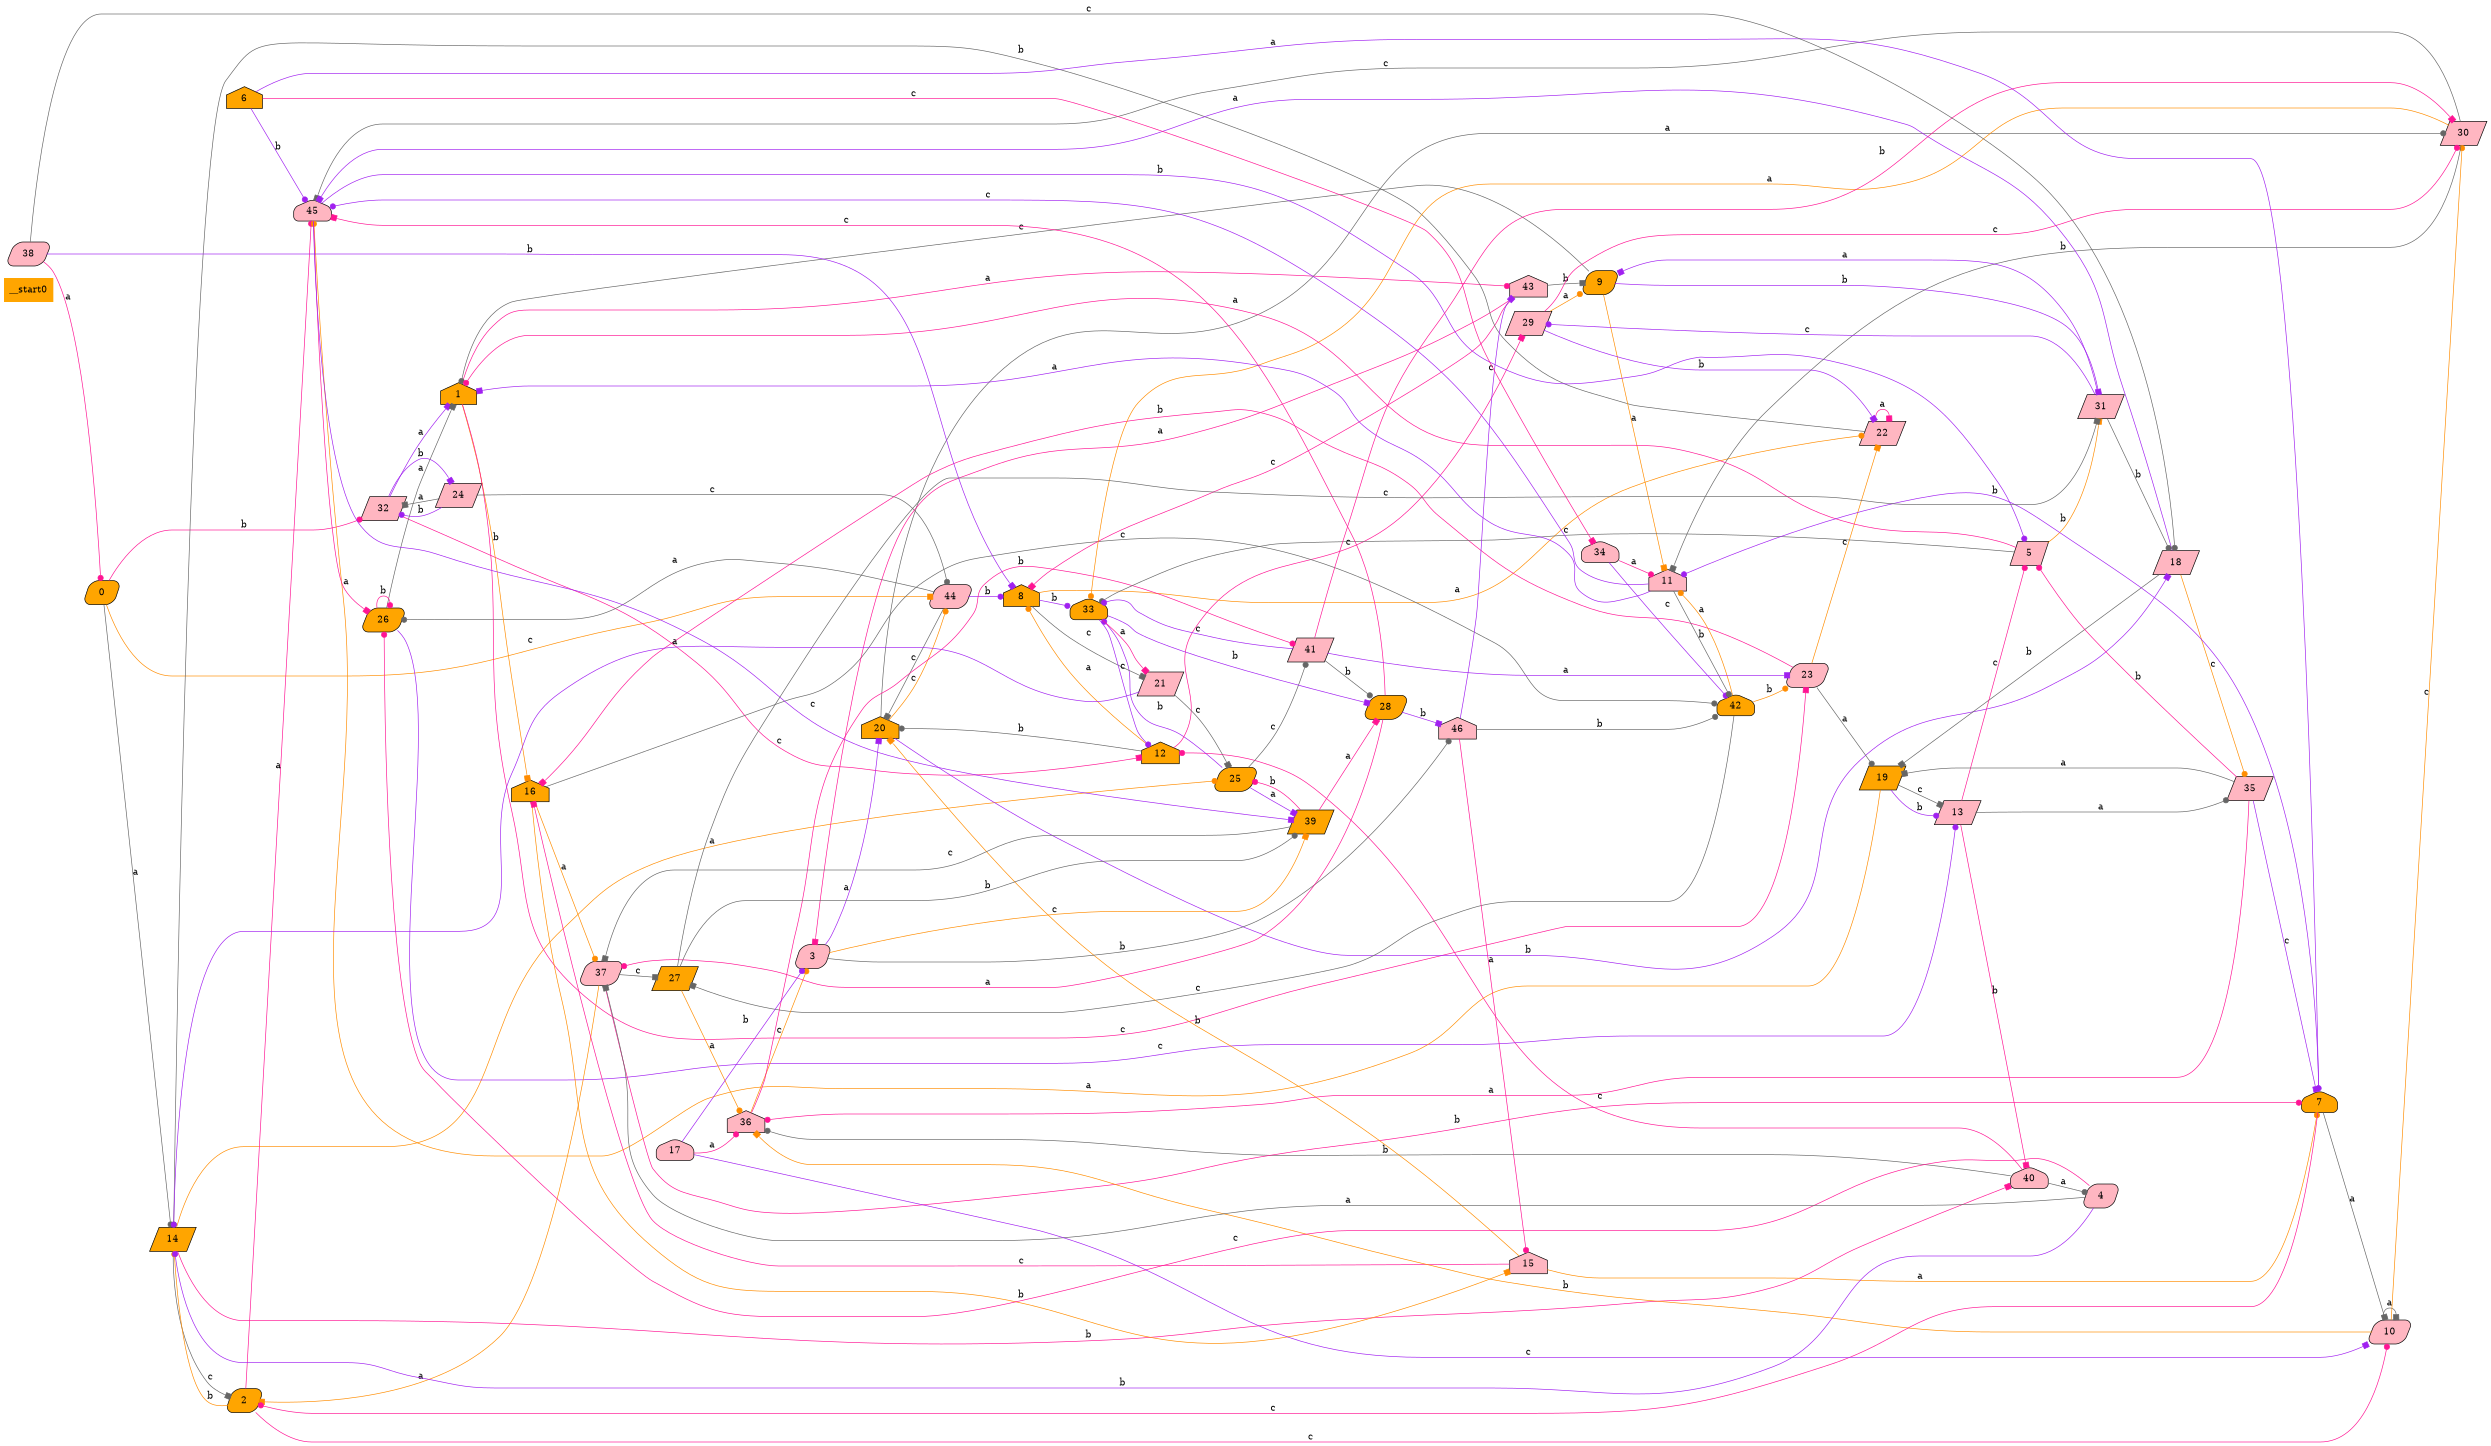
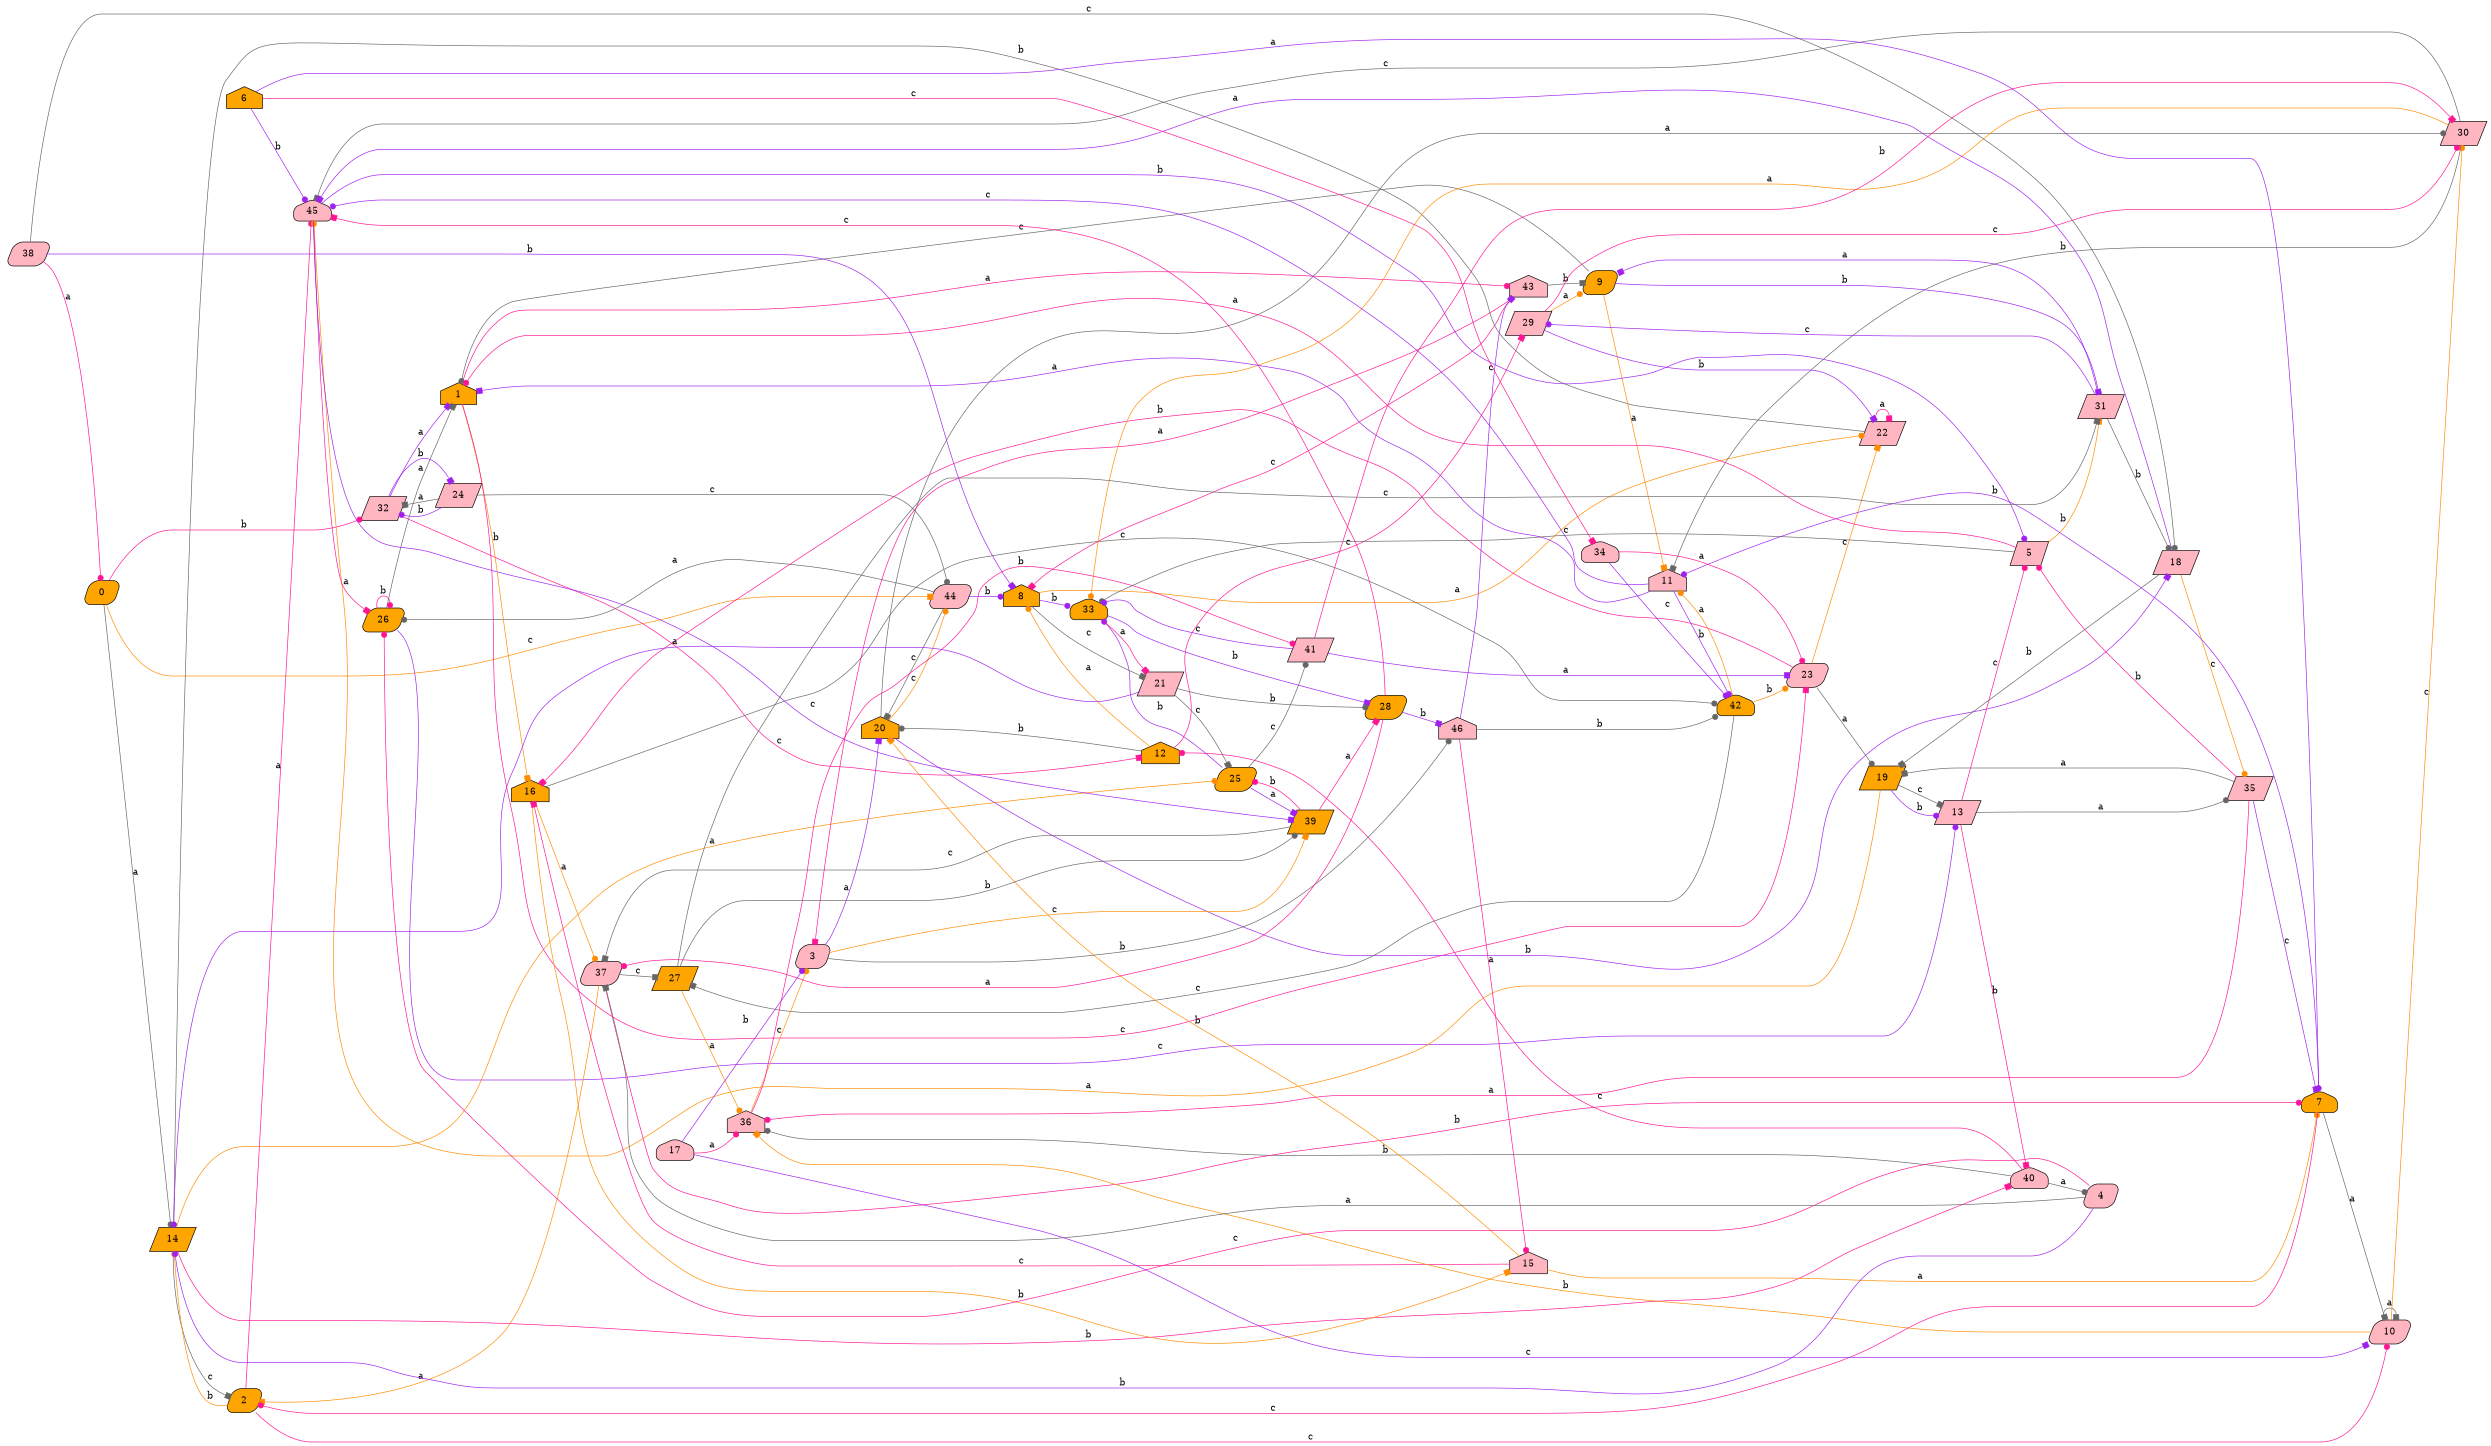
  digraph {
    rankdir=LR
    node [fillcolor=lightpink shape=parallelogram style=filled color=black]
    edge [arrowhead=dot color=gray40]
-   __start0 [fillcolor=orange shape=none color=""]
    n2 [fillcolor=orange label=0 style="rounded,filled"]
    n3 [fillcolor=orange label=14]
    n4 [label=32]
    n5 [label=44 style="rounded,filled"]
    n6 [fillcolor=orange label=2 style="rounded,filled"]
    n7 [label=40 shape=house style="rounded,filled"]
    n8 [fillcolor=orange label=25 style="rounded,filled"]
    n9 [fillcolor=orange label=1 shape=house]
    n10 [fillcolor=orange label=12 shape=house]
    n11 [label=24]
    n12 [fillcolor=orange label=20 shape=house]
    n13 [fillcolor=orange label=26 style="rounded,filled"]
    n14 [fillcolor=orange label=8 shape=house]
    n15 [fillcolor=orange label=16 shape=house]
    n16 [label=23 style="rounded,filled"]
    n17 [label=43 shape=house]
    n18 [label=37 style="rounded,filled"]
    n19 [fillcolor=orange label=42 shape=house style="rounded,filled"]
    n20 [label=15 shape=house]
    n21 [label=22]
    n22 [fillcolor=orange label=19]
    n23 [label=3 style="rounded,filled"]
    n24 [fillcolor=orange label=9 style="rounded,filled"]
    n25 [label=10 style="rounded,filled"]
    n26 [label=45 shape=house style="rounded,filled"]
    n27 [label=30]
    n28 [label=36 shape=house]
    n29 [fillcolor=orange label=39]
    n30 [label=5]
    n31 [label=46 shape=house]
    n32 [label=18]
    n33 [fillcolor=orange label=28 style="rounded,filled"]
    n34 [label=4 style="rounded,filled"]
    n35 [label=13]
    n36 [fillcolor=orange label=7 shape=house style="rounded,filled"]
    n37 [fillcolor=orange label=27]
    n38 [label=31]
    n39 [fillcolor=orange label=33 shape=house style="rounded,filled"]
    n40 [label=29]
    n41 [label=21]
    n42 [fillcolor=orange label=6 shape=house]
    n43 [label=34 shape=house style="rounded,filled"]
    n44 [label=11 shape=house]
    n45 [label=41]
    n46 [label=35]
    n47 [label=17 shape=house style="rounded,filled"]
    n48 [label=38 style="rounded,filled"]
    n2 -> n3 [label=a]
    n2 -> n4 [color=deeppink label=b]
    n2 -> n5 [arrowhead=box color=darkorange label=c]
    n3 -> n6 [arrowhead=box label=c]
    n3 -> n7 [arrowhead=box color=deeppink label=b]
    n3 -> n8 [color=darkorange label=a]
    n4 -> n9 [arrowhead=box color=purple label=a]
    n4 -> n10 [arrowhead=box color=deeppink label=c]
    n4 -> n11 [arrowhead=box color=purple label=b]
    n5 -> n12 [arrowhead=box label=c]
    n5 -> n13 [label=a]
    n5 -> n14 [color=purple label=b]
    n6 -> n3 [color=darkorange label=b]
    n6 -> n25 [color=deeppink label=c]
    n6 -> n26 [color=deeppink label=a]
    n7 -> n10 [color=deeppink label=c]
    n7 -> n28 [label=b]
    n7 -> n34 [label=a]
    n8 -> n29 [arrowhead=box color=purple label=a]
    n8 -> n39 [color=purple label=b]
    n8 -> n45 [label=c]
    n9 -> n15 [arrowhead=box color=darkorange label=b]
    n9 -> n16 [arrowhead=box color=deeppink label=c]
    n9 -> n17 [color=deeppink label=a]
    n10 -> n12 [label=b]
    n10 -> n14 [color=darkorange label=a]
    n10 -> n40 [arrowhead=box color=deeppink label=c]
    n11 -> n4 [arrowhead=box label=a]
    n11 -> n4 [color=purple label=b]
    n11 -> n5 [label=c]
    n12 -> n5 [color=darkorange label=c]
    n12 -> n27 [label=a]
    n12 -> n32 [arrowhead=box color=purple label=b]
    n13 -> n9 [arrowhead=box label=a]
    n13 -> n13 [color=deeppink label=b]
    n13 -> n35 [color=purple label=c]
    n14 -> n21 [color=darkorange label=a]
    n14 -> n39 [color=purple label=b]
    n14 -> n41 [arrowhead=box label=c]
    n15 -> n18 [color=darkorange label=a]
    n15 -> n19 [label=c]
    n15 -> n20 [arrowhead=box color=darkorange label=b]
    n16 -> n15 [arrowhead=box color=deeppink label=b]
    n16 -> n21 [arrowhead=box color=darkorange label=c]
    n16 -> n22 [label=a]
    n17 -> n14 [arrowhead=box color=deeppink label=c]
    n17 -> n23 [arrowhead=box color=deeppink label=a]
    n17 -> n24 [arrowhead=box label=b]
    n18 -> n6 [arrowhead=box color=darkorange label=a]
    n18 -> n36 [color=deeppink label=b]
    n18 -> n37 [arrowhead=box label=c]
    n19 -> n16 [color=darkorange label=b]
    n19 -> n37 [arrowhead=box label=c]
    n19 -> n44 [color=darkorange label=a]
    n20 -> n12 [arrowhead=box color=darkorange label=b]
    n20 -> n15 [arrowhead=box color=deeppink label=c]
    n20 -> n36 [color=darkorange label=a]
    n21 -> n3 [label=b]
    n21 -> n21 [arrowhead=box color=deeppink label=a]
    n22 -> n26 [color=darkorange label=a]
    n22 -> n35 [color=purple label=b]
    n22 -> n35 [arrowhead=box label=c]
    n23 -> n12 [arrowhead=box color=purple label=a]
    n23 -> n29 [arrowhead=box color=darkorange label=c]
    n23 -> n31 [label=b]
    n24 -> n9 [label=c]
    n24 -> n38 [arrowhead=box color=purple label=b]
    n24 -> n44 [arrowhead=box color=darkorange label=a]
    n25 -> n25 [arrowhead=box label=a]
    n25 -> n27 [color=darkorange label=c]
    n25 -> n28 [arrowhead=box color=darkorange label=b]
    n26 -> n13 [arrowhead=box color=deeppink label=a]
    n26 -> n29 [arrowhead=box color=purple label=c]
    n26 -> n30 [color=purple label=b]
    n27 -> n26 [arrowhead=box label=c]
    n27 -> n39 [color=darkorange label=a]
    n27 -> n44 [arrowhead=box label=b]
    n28 -> n23 [color=darkorange label=c]
    n28 -> n45 [color=deeppink label=b]
    n29 -> n8 [color=deeppink label=b]
    n29 -> n18 [arrowhead=box label=c]
    n29 -> n33 [arrowhead=box color=deeppink label=a]
    n30 -> n9 [color=deeppink label=a]
    n30 -> n38 [arrowhead=box color=darkorange label=b]
    n30 -> n39 [label=c]
    n31 -> n17 [arrowhead=box color=purple label=c]
    n31 -> n19 [label=b]
    n31 -> n20 [color=deeppink label=a]
    n32 -> n22 [arrowhead=box label=b]
    n32 -> n26 [arrowhead=box color=purple label=a]
    n32 -> n46 [color=darkorange label=c]
    n33 -> n18 [color=deeppink label=a]
    n33 -> n26 [arrowhead=box color=deeppink label=c]
    n33 -> n31 [arrowhead=box color=purple label=b]
    n34 -> n3 [color=purple label=b]
    n34 -> n13 [color=deeppink label=c]
    n34 -> n18 [arrowhead=box label=a]
    n35 -> n7 [arrowhead=box color=deeppink label=b]
    n35 -> n30 [color=deeppink label=c]
    n35 -> n46 [label=a]
    n36 -> n6 [color=deeppink label=c]
    n36 -> n25 [arrowhead=box label=a]
    n36 -> n44 [color=purple label=b]
    n37 -> n28 [color=darkorange label=a]
    n37 -> n29 [label=b]
    n37 -> n38 [arrowhead=box label=c]
    n38 -> n24 [arrowhead=box color=purple label=a]
    n38 -> n32 [label=b]
    n38 -> n40 [color=purple label=c]
-   n39 -> n10 [color=purple label=c]
    n39 -> n33 [arrowhead=box color=purple label=b]
    n39 -> n41 [arrowhead=box color=deeppink label=a]
    n40 -> n21 [arrowhead=box color=purple label=b]
    n40 -> n24 [color=darkorange label=a]
    n40 -> n27 [color=deeppink label=c]
    n41 -> n3 [color=purple label=a]
    n41 -> n8 [arrowhead=box label=c]
-   n45 -> n33 [label=b]
+   n41 -> n33 [label=b]
    n42 -> n26 [color=purple label=b]
    n42 -> n36 [color=purple label=a]
    n42 -> n43 [arrowhead=box color=deeppink label=c]
-   n43 -> n44 [color=deeppink label=a]
+   n43 -> n16 [color=deeppink label=a]
    n43 -> n19 [color=purple label=c]
    n44 -> n9 [arrowhead=box color=purple label=a]
-   n44 -> n19 [label=b]
+   n44 -> n19 [color=purple label=b]
    n44 -> n26 [color=purple label=c]
    n45 -> n16 [arrowhead=box color=purple label=a]
    n45 -> n27 [arrowhead=box color=deeppink label=b]
    n45 -> n39 [color=purple label=c]
    n46 -> n22 [arrowhead=box label=a]
    n46 -> n28 [color=deeppink label=a]
    n46 -> n30 [color=deeppink label=b]
    n46 -> n36 [arrowhead=box color=purple label=c]
    n47 -> n23 [color=purple label=b]
    n47 -> n25 [arrowhead=box color=purple label=c]
    n47 -> n28 [color=deeppink label=a]
    n48 -> n2 [color=deeppink label=a]
    n48 -> n14 [arrowhead=box color=purple label=b]
    n48 -> n32 [label=c]
  }
